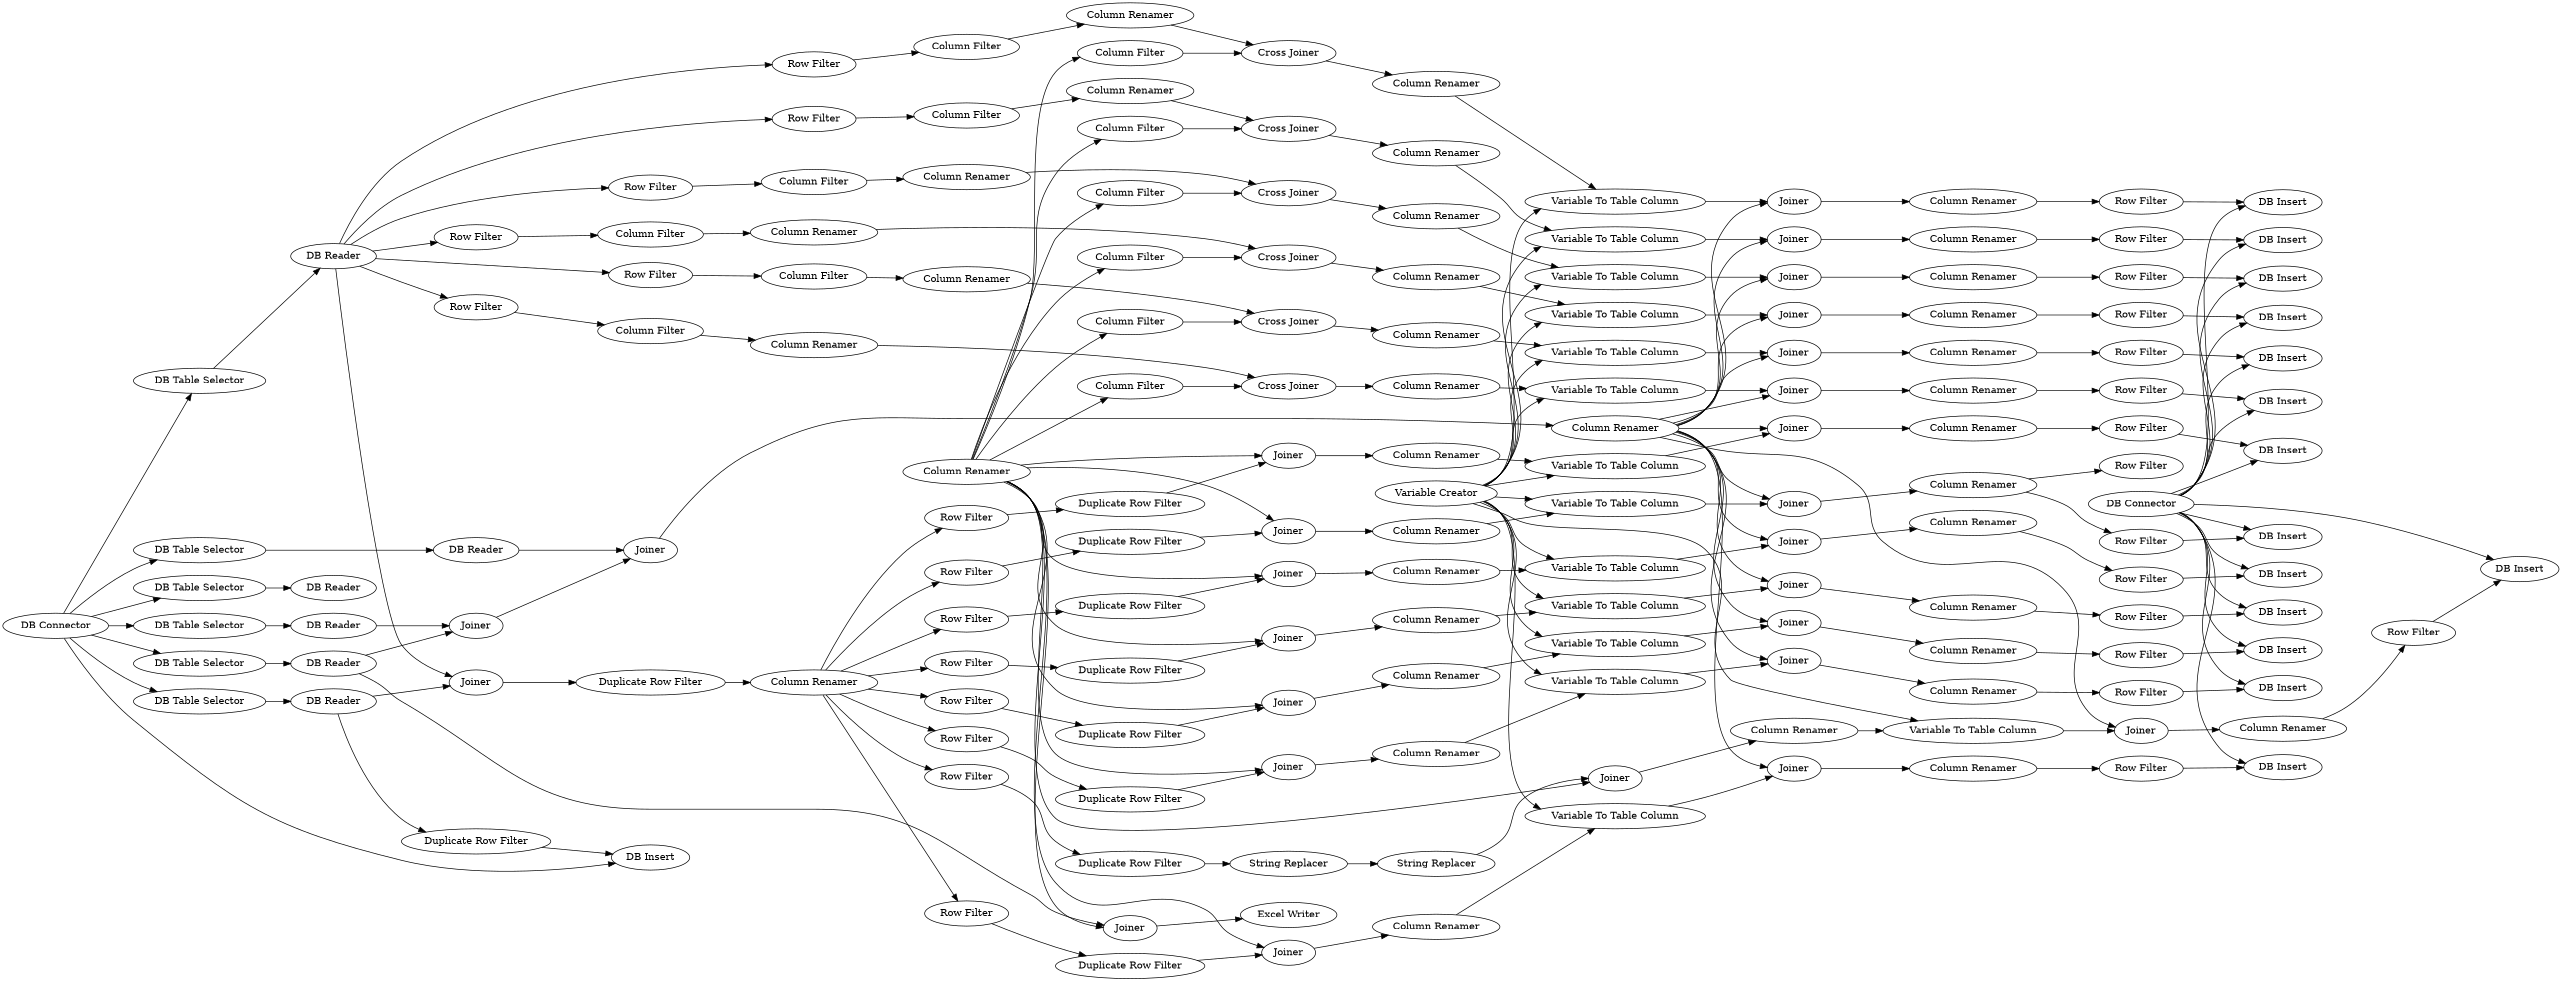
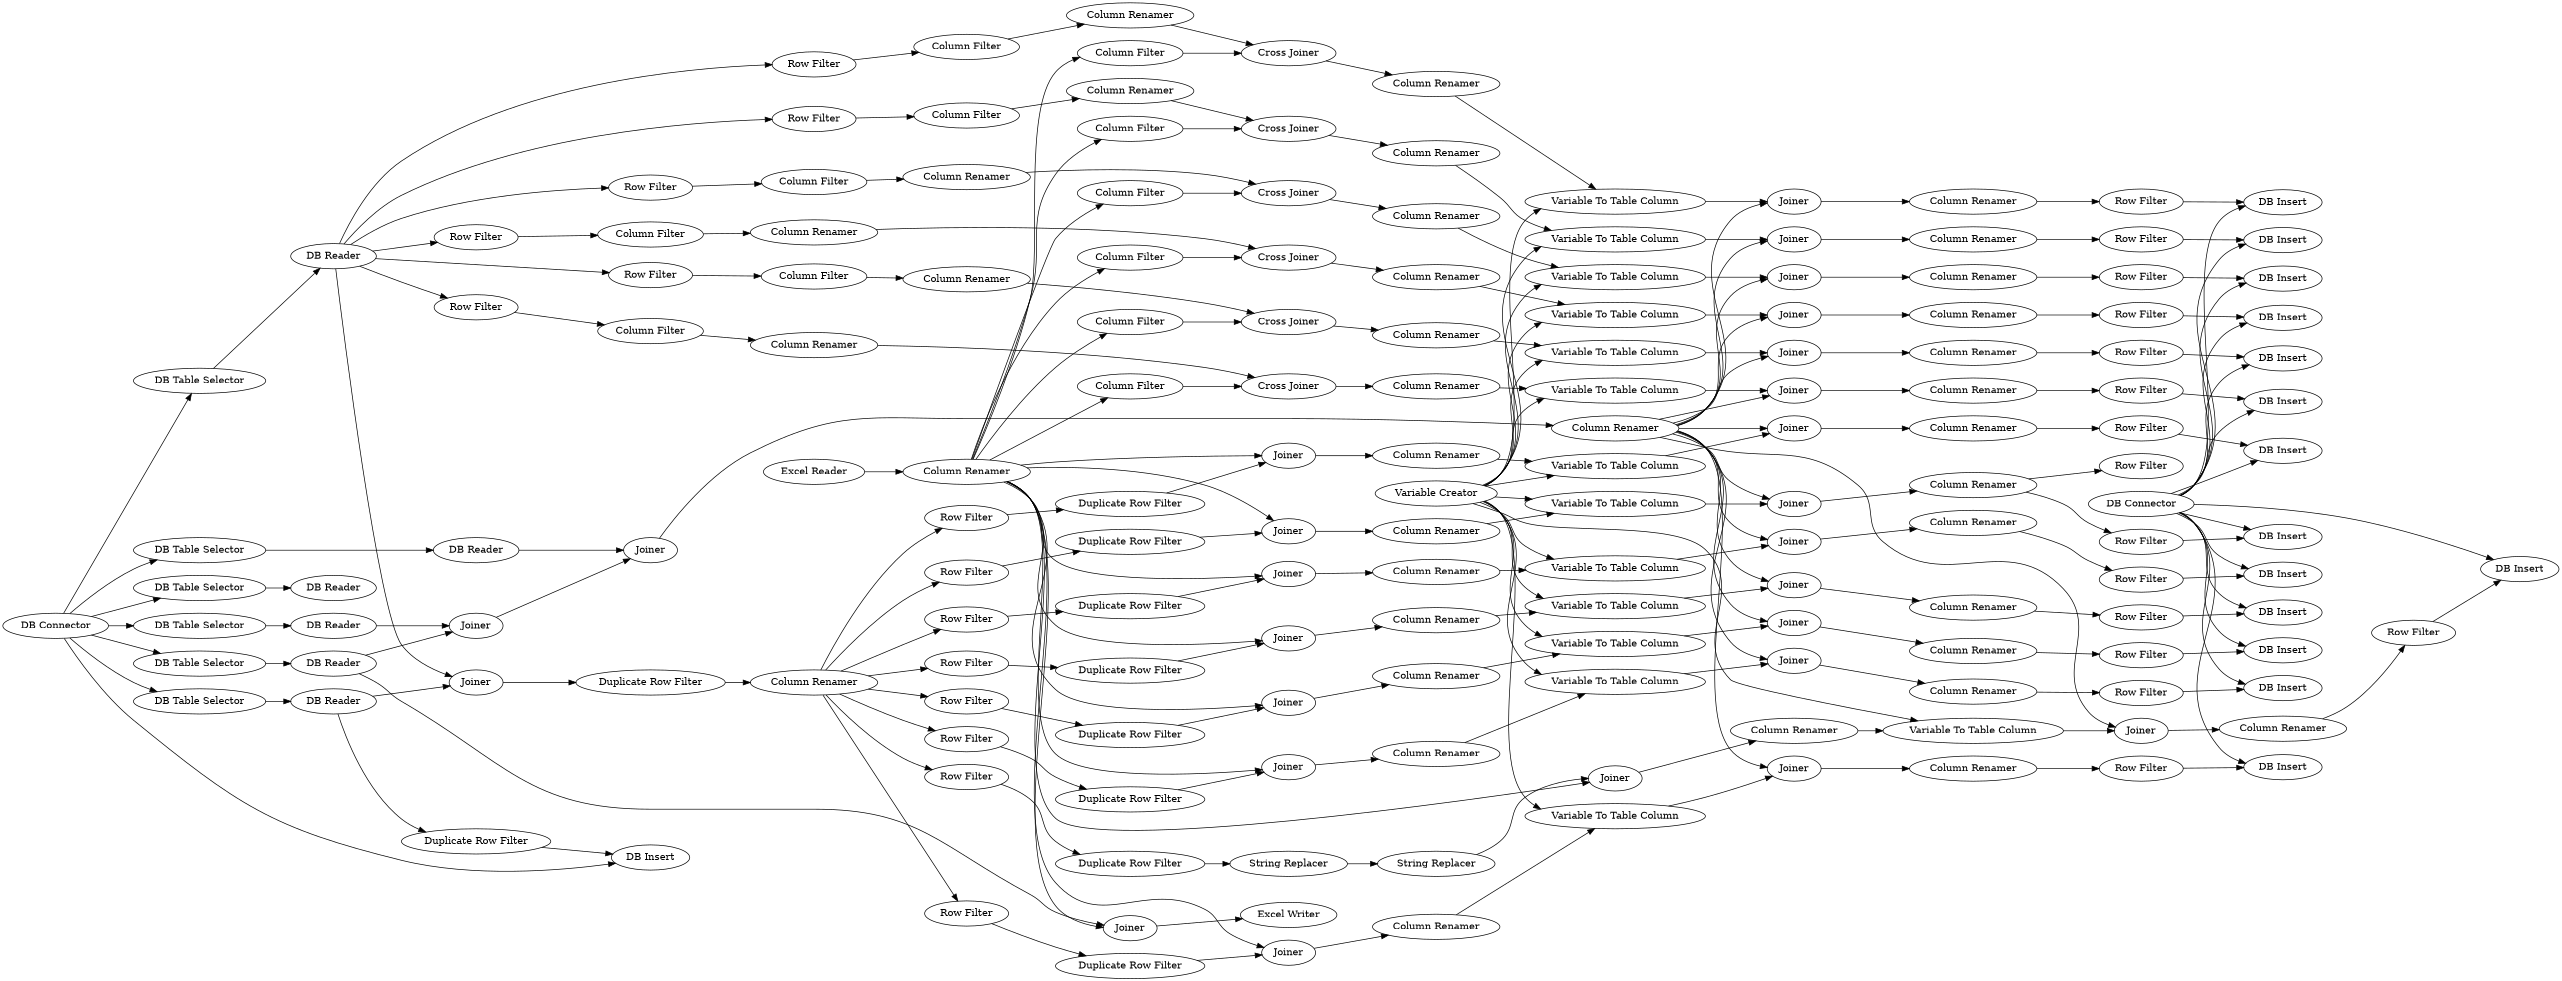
  digraph {
    rankdir=LR
+   n1 [label="Excel Reader"]
    n2 [label="Column Renamer"]
    n3 [label="DB Connector"]
    n4 [label="DB Table Selector"]
    n5 [label="DB Table Selector"]
    n6 [label="DB Table Selector"]
    n7 [label="DB Table Selector"]
    n8 [label="DB Insert"]
    n9 [label="DB Table Selector"]
    n10 [label="DB Table Selector"]
    n11 [label="DB Reader"]
    n12 [label="DB Reader"]
    n13 [label="DB Reader"]
    n14 [label=Joiner]
    n15 [label="Duplicate Row Filter"]
    n16 [label="DB Reader"]
    n17 [label="Row Filter"]
    n18 [label="Row Filter"]
    n19 [label="Row Filter"]
    n20 [label="Row Filter"]
    n21 [label="Row Filter"]
    n22 [label="Row Filter"]
    n23 [label=Joiner]
    n24 [label=Joiner]
    n25 [label=Joiner]
    n26 [label=Joiner]
    n27 [label=Joiner]
    n28 [label=Joiner]
    n29 [label=Joiner]
    n30 [label=Joiner]
    n31 [label="Column Filter"]
    n32 [label="Column Filter"]
    n33 [label="Column Filter"]
    n34 [label="Column Filter"]
    n35 [label="Column Filter"]
    n36 [label="Column Filter"]
    n37 [label=Joiner]
    n38 [label="Duplicate Row Filter"]
    n39 [label="Column Renamer"]
    n40 [label="Row Filter"]
    n41 [label="Row Filter"]
    n42 [label="Row Filter"]
    n43 [label="Row Filter"]
    n44 [label="Row Filter"]
    n45 [label="Row Filter"]
    n46 [label="Row Filter"]
    n47 [label="Row Filter"]
    n48 [label="Duplicate Row Filter"]
    n49 [label="Duplicate Row Filter"]
    n50 [label="Duplicate Row Filter"]
    n51 [label="Duplicate Row Filter"]
    n52 [label="String Replacer"]
    n53 [label="Duplicate Row Filter"]
    n54 [label="Duplicate Row Filter"]
    n55 [label="Duplicate Row Filter"]
    n56 [label="Duplicate Row Filter"]
    n57 [label="Column Renamer"]
    n58 [label="Column Renamer"]
    n59 [label="Column Renamer"]
    n60 [label="Column Renamer"]
    n61 [label="Column Renamer"]
    n62 [label="Column Renamer"]
    n63 [label="Column Renamer"]
    n64 [label="Column Renamer"]
    n65 [label="String Replacer"]
    n66 [label="Cross Joiner"]
    n67 [label="Column Filter"]
    n68 [label="Column Renamer"]
    n69 [label="Column Renamer"]
    n70 [label="Column Filter"]
    n71 [label="Column Renamer"]
    n72 [label="Cross Joiner"]
    n73 [label="Column Renamer"]
    n74 [label="Column Filter"]
    n75 [label="Column Renamer"]
    n76 [label="Cross Joiner"]
    n77 [label="Column Renamer"]
    n78 [label="Column Renamer"]
    n79 [label="Cross Joiner"]
    n80 [label="Column Renamer"]
    n81 [label="Column Filter"]
    n82 [label="Column Renamer"]
    n83 [label="Cross Joiner"]
    n84 [label="Column Renamer"]
    n85 [label="Column Filter"]
    n86 [label="Column Filter"]
    n87 [label="Column Renamer"]
    n88 [label="Cross Joiner"]
    n89 [label="Column Renamer"]
    n90 [label="DB Insert"]
    n91 [label="Variable To Table Column"]
    n92 [label="Variable Creator"]
    n93 [label="Variable To Table Column"]
    n94 [label="Variable To Table Column"]
    n95 [label="Variable To Table Column"]
    n96 [label="Variable To Table Column"]
    n97 [label="Variable To Table Column"]
    n98 [label="Variable To Table Column"]
    n99 [label="Variable To Table Column"]
    n100 [label="Variable To Table Column"]
    n101 [label="Variable To Table Column"]
    n102 [label="Variable To Table Column"]
    n103 [label="Variable To Table Column"]
    n104 [label="Variable To Table Column"]
    n105 [label="Variable To Table Column"]
    n106 [label=Joiner]
    n107 [label="Column Renamer"]
    n108 [label="DB Reader"]
    n109 [label=Joiner]
    n110 [label=Joiner]
    n111 [label="Row Filter"]
    n112 [label="Row Filter"]
    n113 [label="DB Reader"]
    n114 [label="Column Renamer"]
    n115 [label=Joiner]
    n116 [label=Joiner]
    n117 [label=Joiner]
    n118 [label=Joiner]
    n119 [label=Joiner]
    n120 [label=Joiner]
    n121 [label=Joiner]
    n122 [label=Joiner]
    n123 [label=Joiner]
    n124 [label=Joiner]
    n125 [label=Joiner]
    n126 [label=Joiner]
    n127 [label=Joiner]
    n128 [label="Row Filter"]
    n129 [label="DB Insert"]
    n130 [label="Column Renamer"]
    n131 [label="Row Filter"]
    n132 [label="DB Insert"]
    n133 [label="Column Renamer"]
    n134 [label="Row Filter"]
    n135 [label="DB Insert"]
    n136 [label="Column Renamer"]
    n137 [label="Row Filter"]
    n138 [label="DB Insert"]
    n139 [label="Column Renamer"]
    n140 [label="Row Filter"]
    n141 [label="DB Insert"]
    n142 [label="Column Renamer"]
    n143 [label="Row Filter"]
    n144 [label="DB Insert"]
    n145 [label="Column Renamer"]
    n146 [label="Row Filter"]
    n147 [label="DB Insert"]
    n148 [label="Column Renamer"]
    n149 [label="Row Filter"]
    n150 [label="DB Insert"]
    n151 [label="Column Renamer"]
    n152 [label="Column Renamer"]
    n153 [label="Row Filter"]
    n154 [label="DB Insert"]
    n155 [label="Column Renamer"]
    n156 [label="Row Filter"]
    n157 [label="DB Insert"]
    n158 [label="Column Renamer"]
    n159 [label="Row Filter"]
    n160 [label="DB Insert"]
    n161 [label="Column Renamer"]
    n162 [label="Row Filter"]
    n163 [label="DB Insert"]
    n164 [label="Column Renamer"]
    n165 [label="Row Filter"]
    n166 [label="DB Insert"]
    n167 [label="DB Connector"]
    n168 [label="Excel Writer"]
+   n1 -> n2
    n2 -> n23
    n2 -> n24
    n2 -> n25
    n2 -> n26
    n2 -> n27
    n2 -> n28
    n2 -> n29
    n2 -> n30
    n2 -> n31
    n2 -> n32
    n2 -> n33
    n2 -> n34
    n2 -> n35
    n2 -> n36
    n2 -> n37
    n3 -> n4
    n3 -> n5
    n3 -> n6
    n3 -> n7
    n3 -> n8
    n3 -> n9
    n3 -> n10
    n4 -> n11
    n5 -> n12
    n6 -> n13
    n7 -> n16
    n9 -> n108
    n10 -> n113
    n11 -> n14
    n11 -> n17
    n11 -> n18
    n11 -> n19
    n11 -> n20
    n11 -> n21
    n11 -> n22
    n12 -> n14
    n12 -> n15
    n14 -> n38
    n15 -> n8
    n16 -> n37
    n16 -> n109
    n17 -> n67
    n18 -> n70
    n19 -> n74
    n20 -> n81
    n21 -> n85
    n22 -> n86
    n23 -> n57
    n24 -> n58
    n25 -> n59
    n26 -> n60
    n27 -> n61
    n28 -> n62
    n29 -> n63
    n30 -> n64
    n31 -> n66
    n32 -> n72
    n33 -> n76
    n34 -> n79
    n35 -> n83
    n36 -> n88
    n37 -> n168
    n38 -> n39
    n39 -> n40
    n39 -> n41
    n39 -> n42
    n39 -> n43
    n39 -> n44
    n39 -> n45
    n39 -> n46
    n39 -> n47
    n40 -> n48
    n41 -> n49
    n42 -> n50
    n43 -> n51
    n44 -> n53
    n45 -> n54
    n46 -> n55
    n47 -> n56
    n48 -> n23
    n49 -> n24
    n50 -> n25
    n51 -> n52
    n52 -> n65
    n53 -> n28
    n54 -> n26
    n55 -> n29
    n56 -> n30
    n57 -> n91
    n58 -> n93
    n59 -> n94
    n60 -> n97
    n61 -> n96
    n62 -> n95
    n63 -> n98
    n64 -> n99
    n65 -> n27
    n66 -> n69
    n67 -> n68
    n68 -> n66
    n69 -> n100
    n70 -> n71
    n71 -> n72
    n72 -> n73
    n73 -> n101
    n74 -> n75
    n75 -> n76
    n76 -> n77
    n77 -> n102
    n78 -> n79
    n79 -> n80
    n80 -> n103
    n81 -> n78
    n82 -> n83
    n83 -> n84
    n84 -> n104
    n85 -> n82
    n86 -> n87
    n87 -> n88
    n88 -> n89
    n89 -> n105
    n91 -> n106
    n92 -> n91
    n92 -> n93
    n92 -> n94
    n92 -> n95
    n92 -> n96
    n92 -> n97
    n92 -> n98
    n92 -> n99
    n92 -> n100
    n92 -> n101
    n92 -> n102
    n92 -> n103
    n92 -> n104
    n92 -> n105
    n93 -> n115
    n94 -> n116
    n95 -> n117
    n96 -> n118
    n97 -> n119
    n98 -> n120
    n99 -> n121
    n100 -> n122
    n101 -> n123
    n102 -> n124
    n103 -> n125
    n104 -> n126
    n105 -> n127
    n106 -> n107
    n107 -> n111
    n107 -> n112
    n108 -> n110
    n109 -> n110
    n110 -> n114
    n112 -> n90
    n113 -> n109
    n114 -> n106
    n114 -> n115
    n114 -> n116
    n114 -> n117
    n114 -> n118
    n114 -> n119
    n114 -> n120
    n114 -> n121
    n114 -> n122
    n114 -> n123
    n114 -> n124
    n114 -> n125
    n114 -> n126
    n114 -> n127
    n115 -> n130
    n116 -> n133
    n117 -> n136
    n118 -> n139
    n119 -> n142
    n120 -> n145
    n121 -> n148
    n122 -> n151
    n123 -> n152
    n124 -> n155
    n125 -> n158
    n126 -> n161
    n127 -> n164
    n128 -> n129
    n130 -> n128
    n131 -> n132
    n133 -> n131
    n134 -> n135
    n136 -> n134
    n137 -> n138
    n139 -> n137
    n140 -> n141
    n142 -> n140
    n143 -> n144
    n145 -> n143
    n146 -> n147
    n148 -> n146
    n149 -> n150
    n151 -> n149
    n152 -> n153
    n153 -> n154
    n155 -> n156
    n156 -> n157
    n158 -> n159
    n159 -> n160
    n161 -> n162
    n162 -> n163
    n164 -> n165
    n165 -> n166
    n167 -> n90
    n167 -> n129
    n167 -> n132
    n167 -> n135
    n167 -> n138
    n167 -> n141
    n167 -> n144
    n167 -> n147
    n167 -> n150
    n167 -> n154
    n167 -> n157
    n167 -> n160
    n167 -> n163
    n167 -> n166
  }
